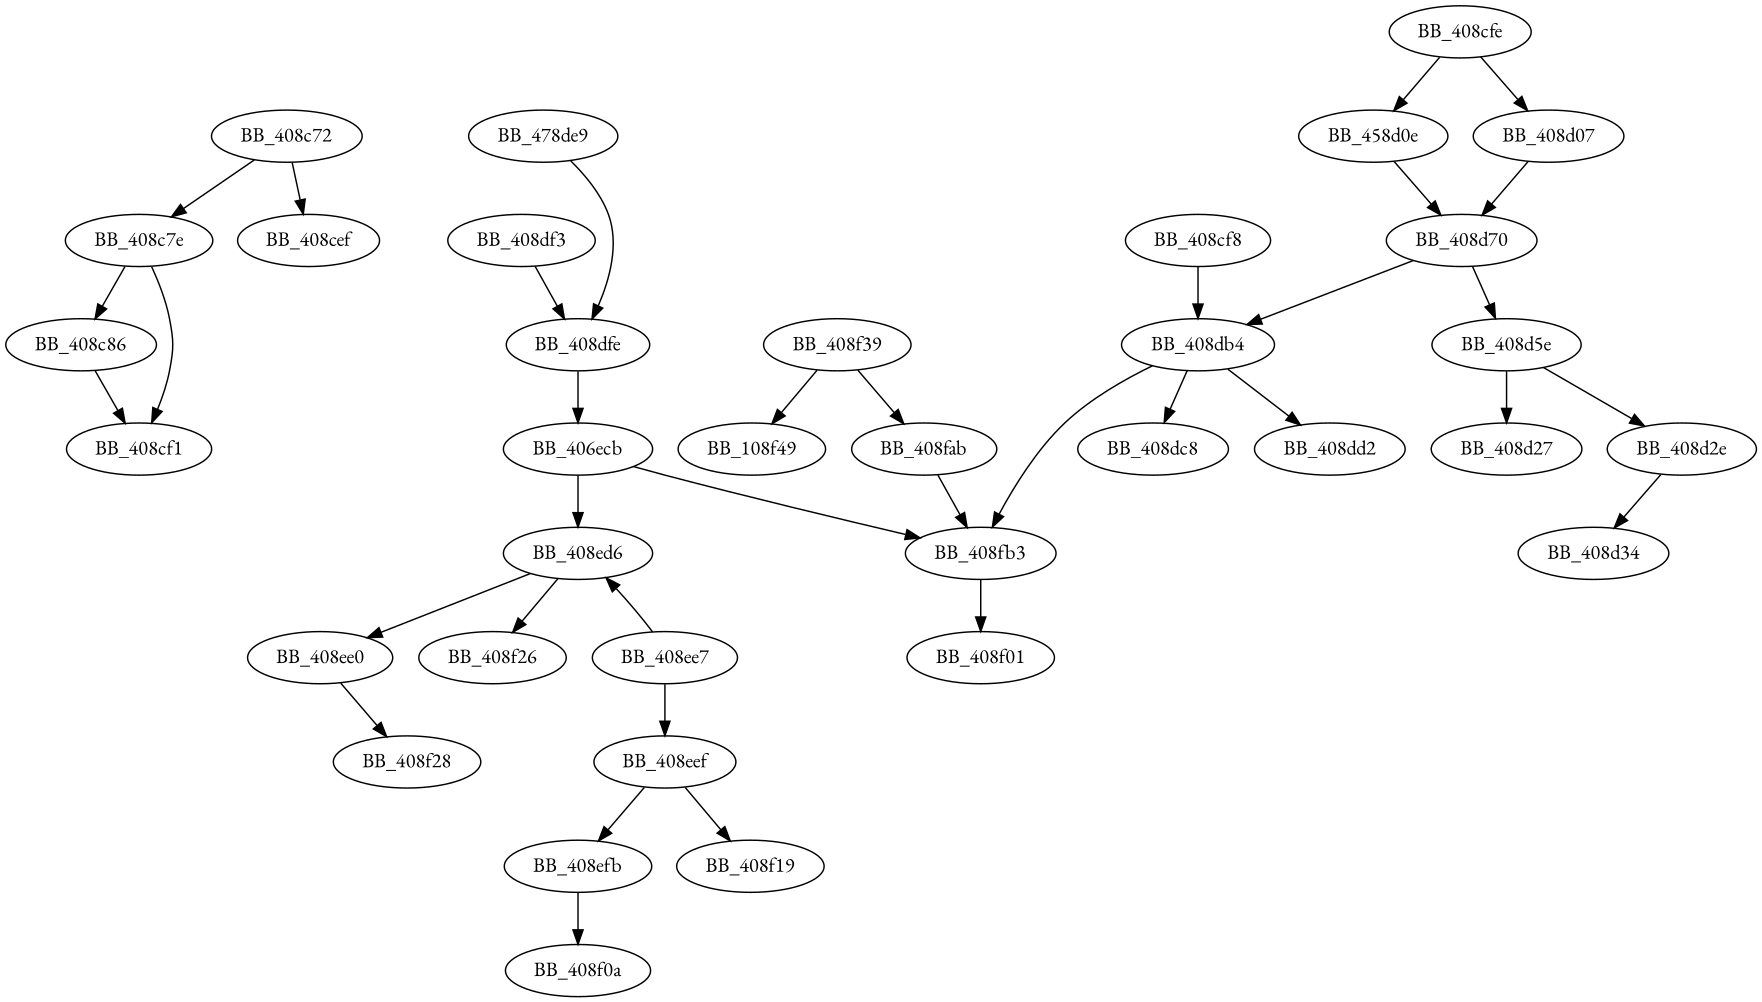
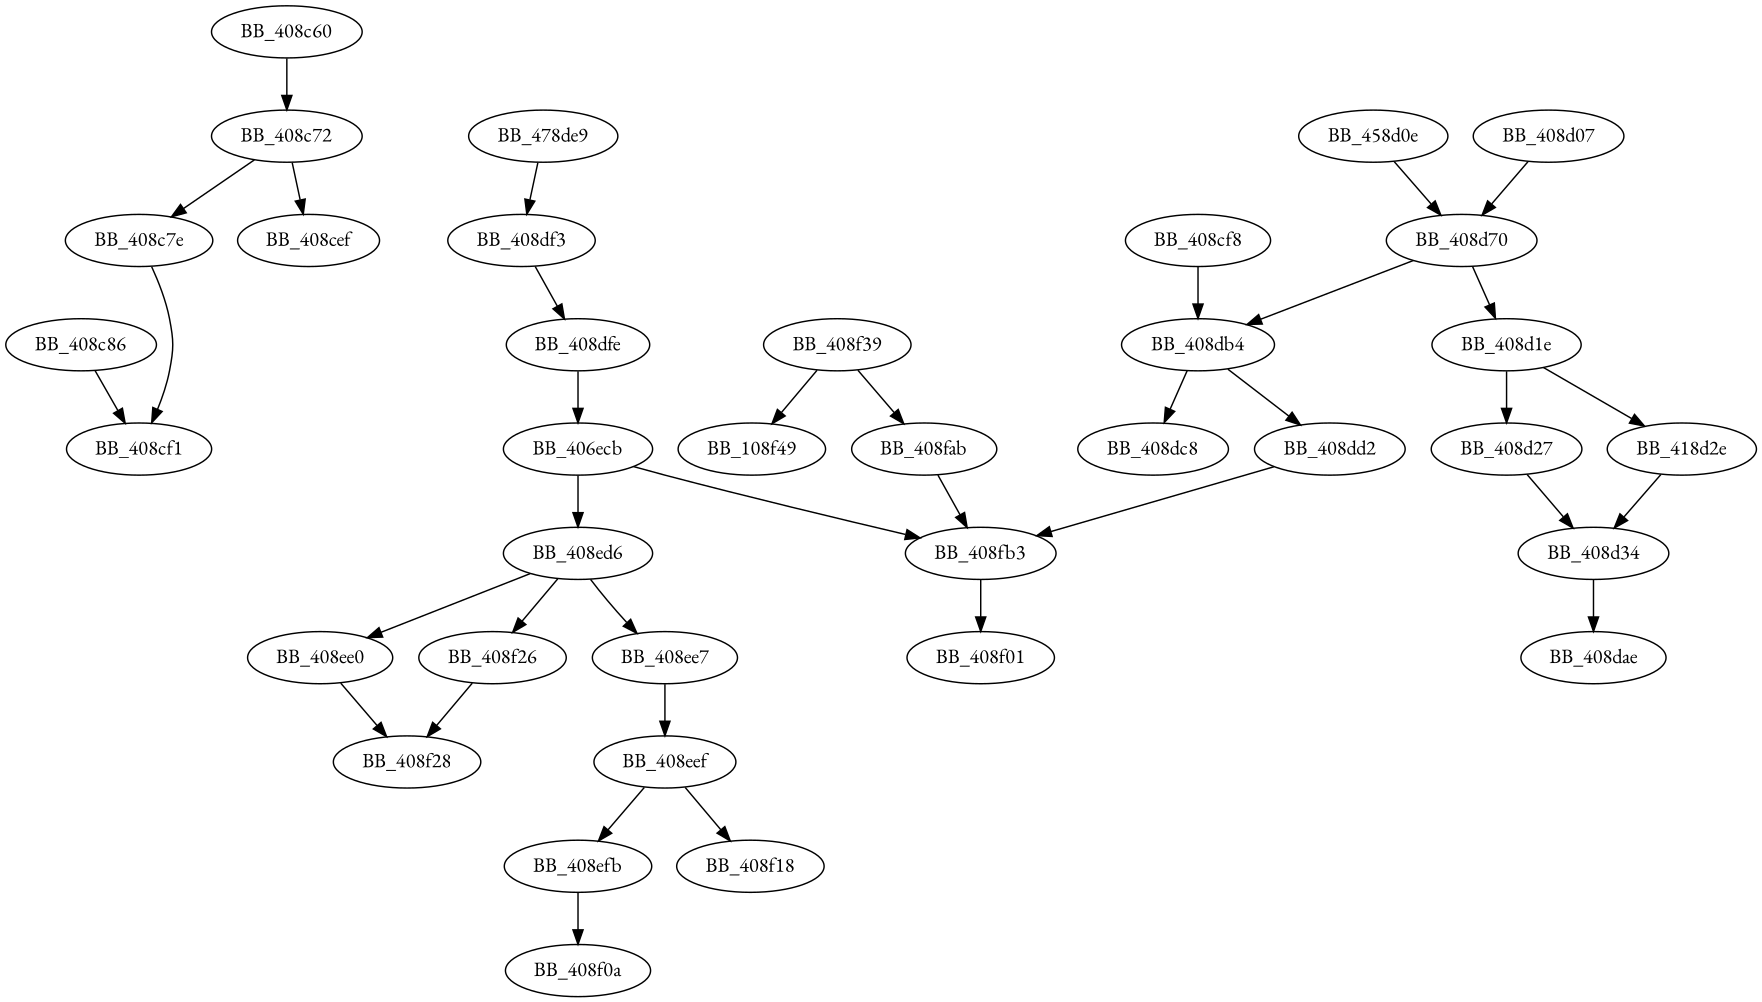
  digraph {
    fontname="EB Garamond"
    node [fontname="EB Garamond"]
    edge [fontname="EB Garamond"]
+   BB_408c60
    BB_408c72
    BB_408c7e
    BB_408cef
    BB_408db4
    BB_408dc8
    BB_408dd2
    BB_408c86
    BB_408cf1
    BB_408fb3
    BB_408cf8
-   BB_408cfe
    BB_408d07
    n14 [label=BB_458d0e]
    n15 [label=BB_408d70]
-   BB_408d1e [label=BB_408d5e]
+   BB_408d1e
    BB_408d27
-   BB_408d2e
+   BB_408d2e [label=BB_418d2e]
    n19 [label=BB_408d34]
+   BB_408dae
    n21 [label=BB_408f01]
    n22 [label=BB_478de9]
    BB_408df3
    BB_408dfe
    n25 [label=BB_406ecb]
    BB_408ee7
    BB_408ed6
    BB_408eef
    BB_408ee0
    BB_408f26
    BB_408efb
-   BB_408f18 [label=BB_408f19]
+   BB_408f18
    BB_408f28
    n34 [label=BB_108f49]
    BB_408f39
    BB_408fab
    BB_408f0a
+   BB_408c60 -> BB_408c72
    BB_408c72 -> BB_408c7e
    BB_408c72 -> BB_408cef
-   BB_408c7e -> BB_408c86
    BB_408c7e -> BB_408cf1
    BB_408db4 -> BB_408dc8
    BB_408db4 -> BB_408dd2
-   BB_408db4 -> BB_408fb3
+   BB_408dd2 -> BB_408fb3
    BB_408c86 -> BB_408cf1
    BB_408fb3 -> n21
    BB_408cf8 -> BB_408db4
-   BB_408cfe -> BB_408d07
-   BB_408cfe -> n14
    BB_408d07 -> n15
    n14 -> n15
    n15 -> BB_408db4
    n15 -> BB_408d1e
    BB_408d1e -> BB_408d27
    BB_408d1e -> BB_408d2e
+   BB_408d27 -> n19
    BB_408d2e -> n19
-   n22 -> BB_408dfe
+   n19 -> BB_408dae
+   n22 -> BB_408df3
    BB_408df3 -> BB_408dfe
    BB_408dfe -> n25
    n25 -> BB_408fb3
    n25 -> BB_408ed6
-   BB_408ee7 -> BB_408ed6
+   BB_408ed6 -> BB_408ee7
    BB_408ee7 -> BB_408eef
    BB_408ed6 -> BB_408ee0
    BB_408ed6 -> BB_408f26
    BB_408eef -> BB_408efb
    BB_408eef -> BB_408f18
    BB_408ee0 -> BB_408f28
+   BB_408f26 -> BB_408f28
    BB_408efb -> BB_408f0a
    BB_408f39 -> n34
    BB_408f39 -> BB_408fab
    BB_408fab -> BB_408fb3
  }
